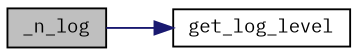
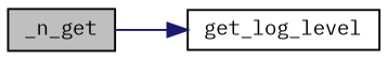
  digraph {
    rankdir=LR
    fontname="IBM Plex Mono"
    node [color=black fontname="IBM Plex Mono" fontsize=10 shape=record style=filled]
-   n1 [fillcolor=grey75 fontcolor=black height=0.2 label=_n_log width=0.4]
+   n1 [fillcolor=grey75 fontcolor=black height=0.2 label=_n_get width=0.4]
    n2 [fillcolor=white height=0.2 label=get_log_level width=0.4]
    n1 -> n2 [color=midnightblue fontname="IBM Plex Mono" fontsize=10 labelfontname=Helvetica labelfontsize=10 style=solid]
  }
